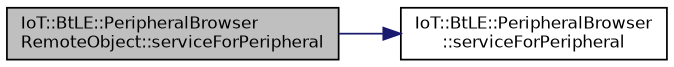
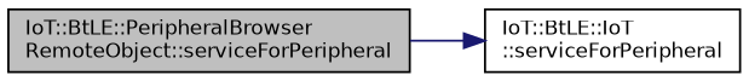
  digraph {
    rankdir=LR
    fontname="DejaVu Sans"
    node [color=black fontname="DejaVu Sans" fontsize=10 shape=record style=filled]
    n1 [fillcolor=grey75 fontcolor=black height=0.2 label="IoT::BtLE::PeripheralBrowser\lRemoteObject::serviceForPeripheral" width=0.4]
-   n2 [fillcolor=white height=0.2 label="IoT::BtLE::PeripheralBrowser\l::serviceForPeripheral" width=0.4]
+   n2 [fillcolor=white height=0.2 label="IoT::BtLE::IoT\l::serviceForPeripheral" width=0.4]
    n1 -> n2 [color=midnightblue fontname="DejaVu Sans" fontsize=10 labelfontname=Helvetica labelfontsize=10 style=solid]
  }
